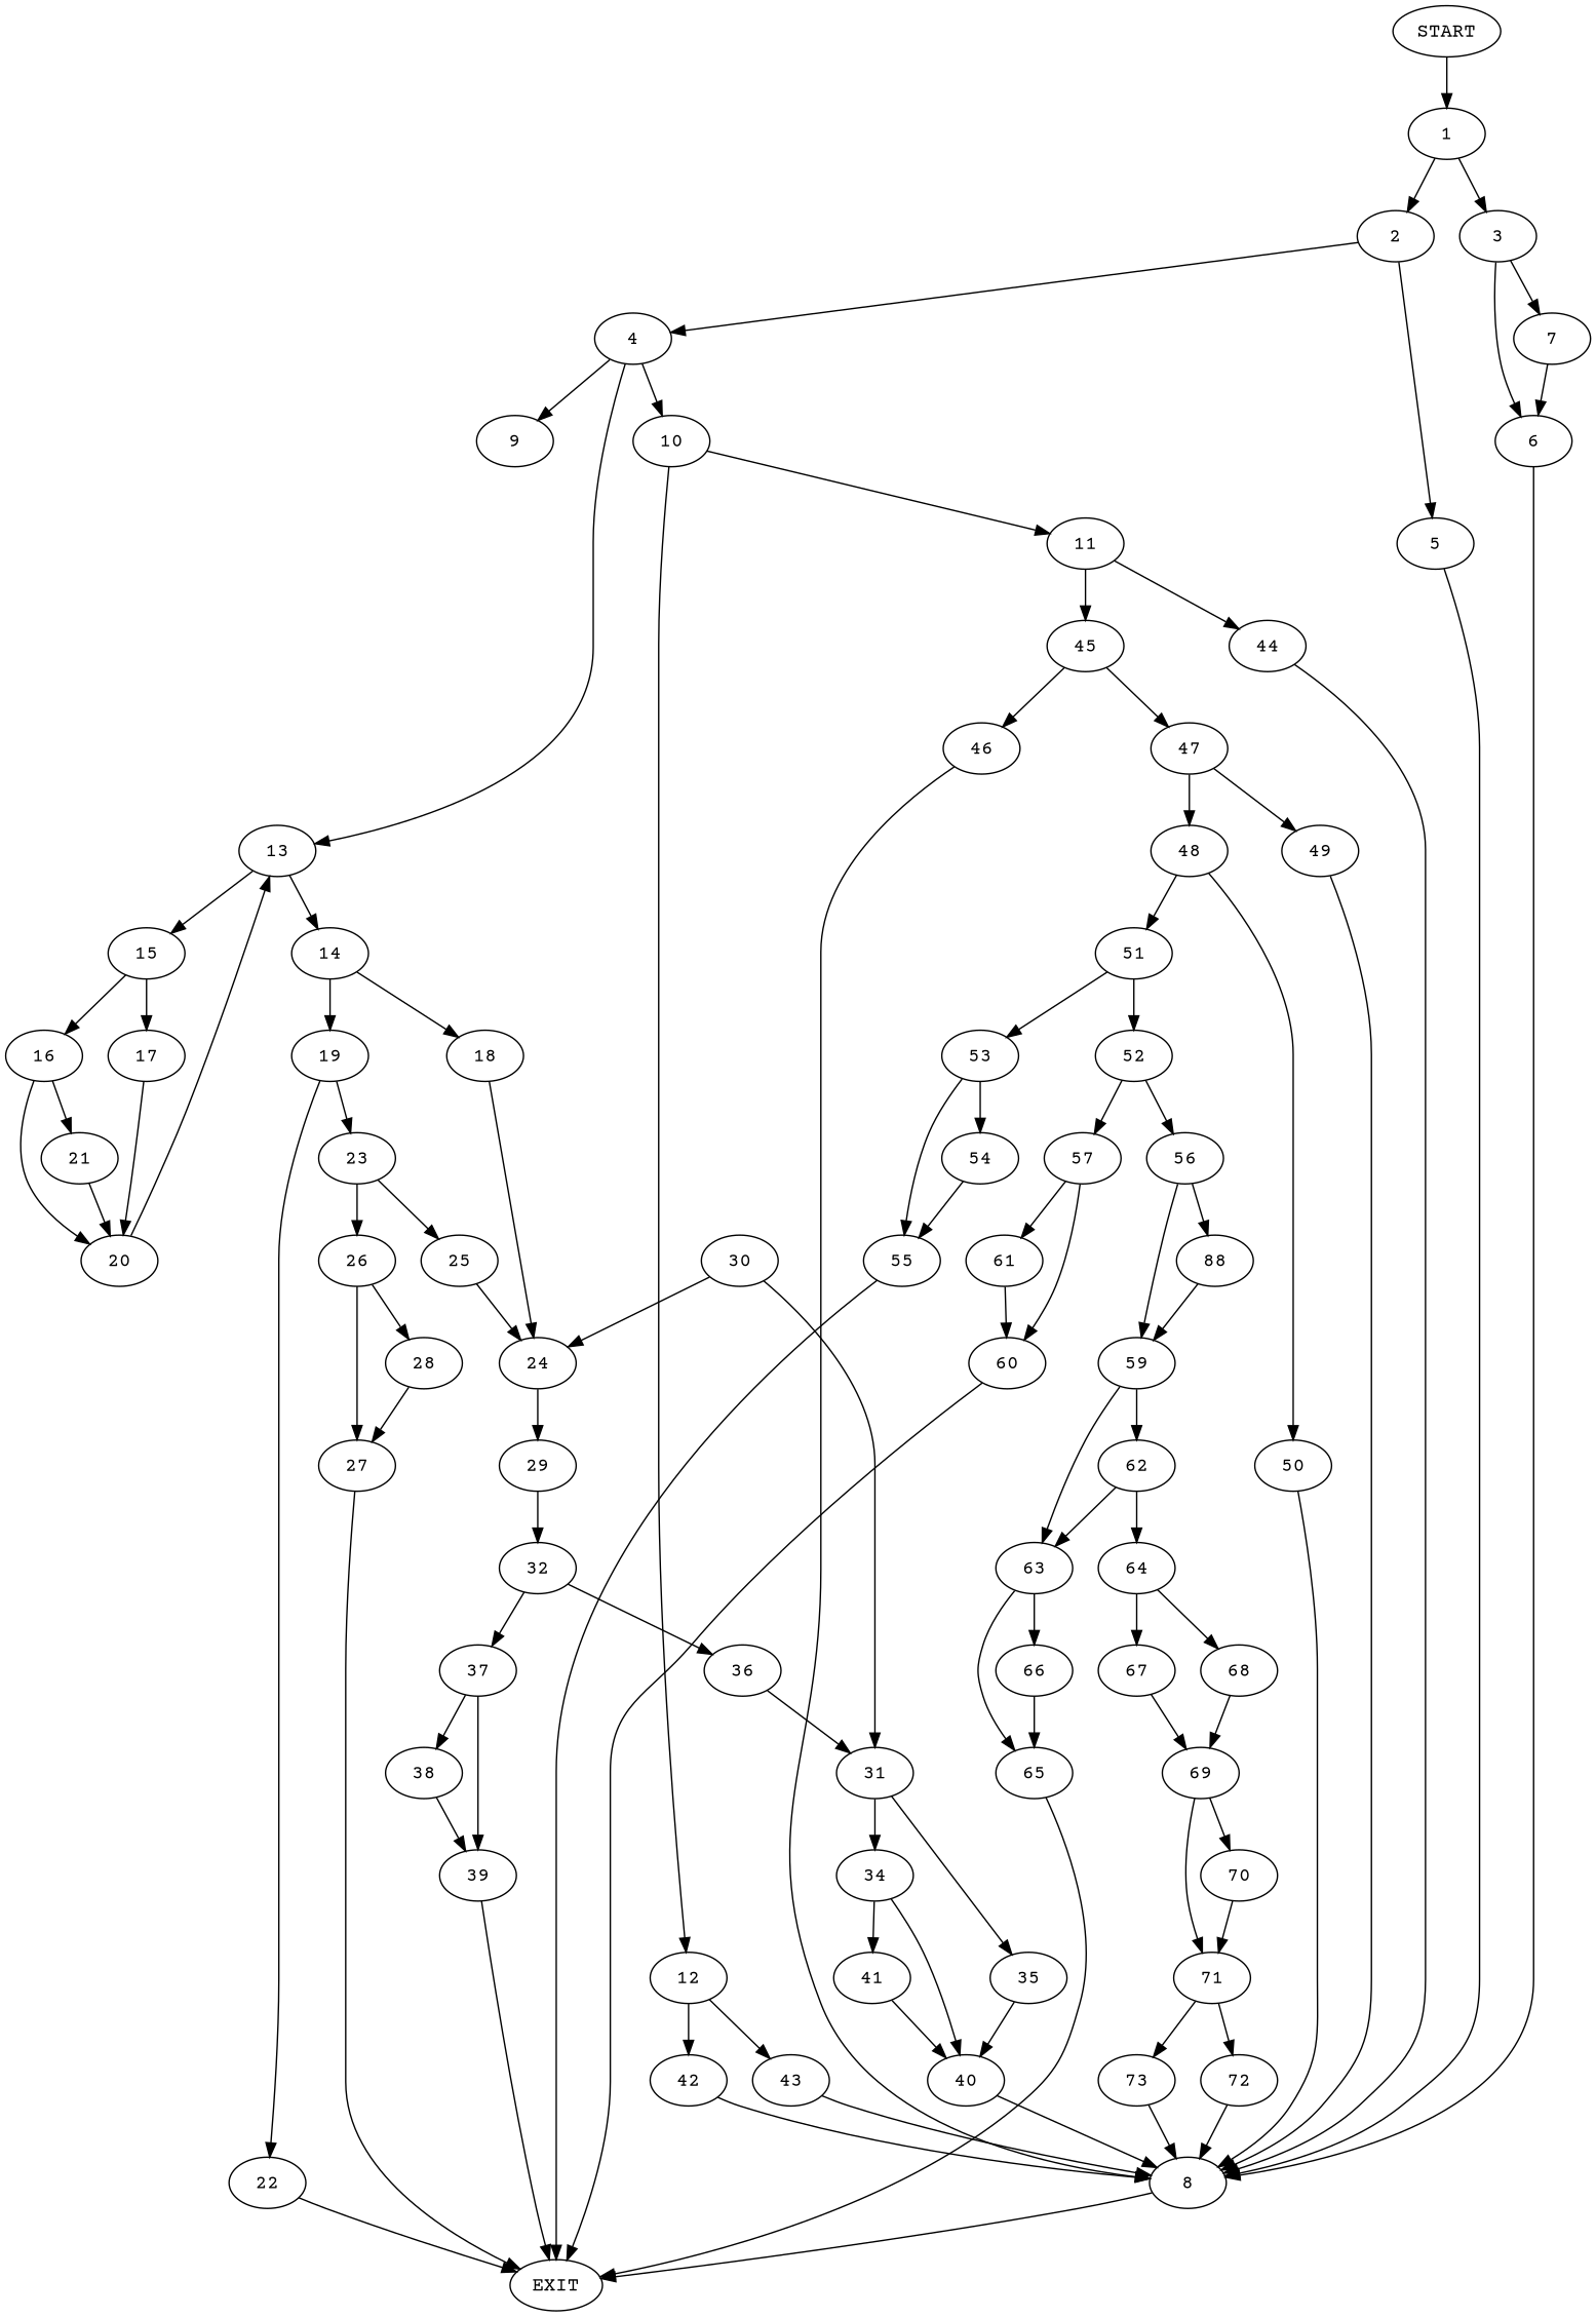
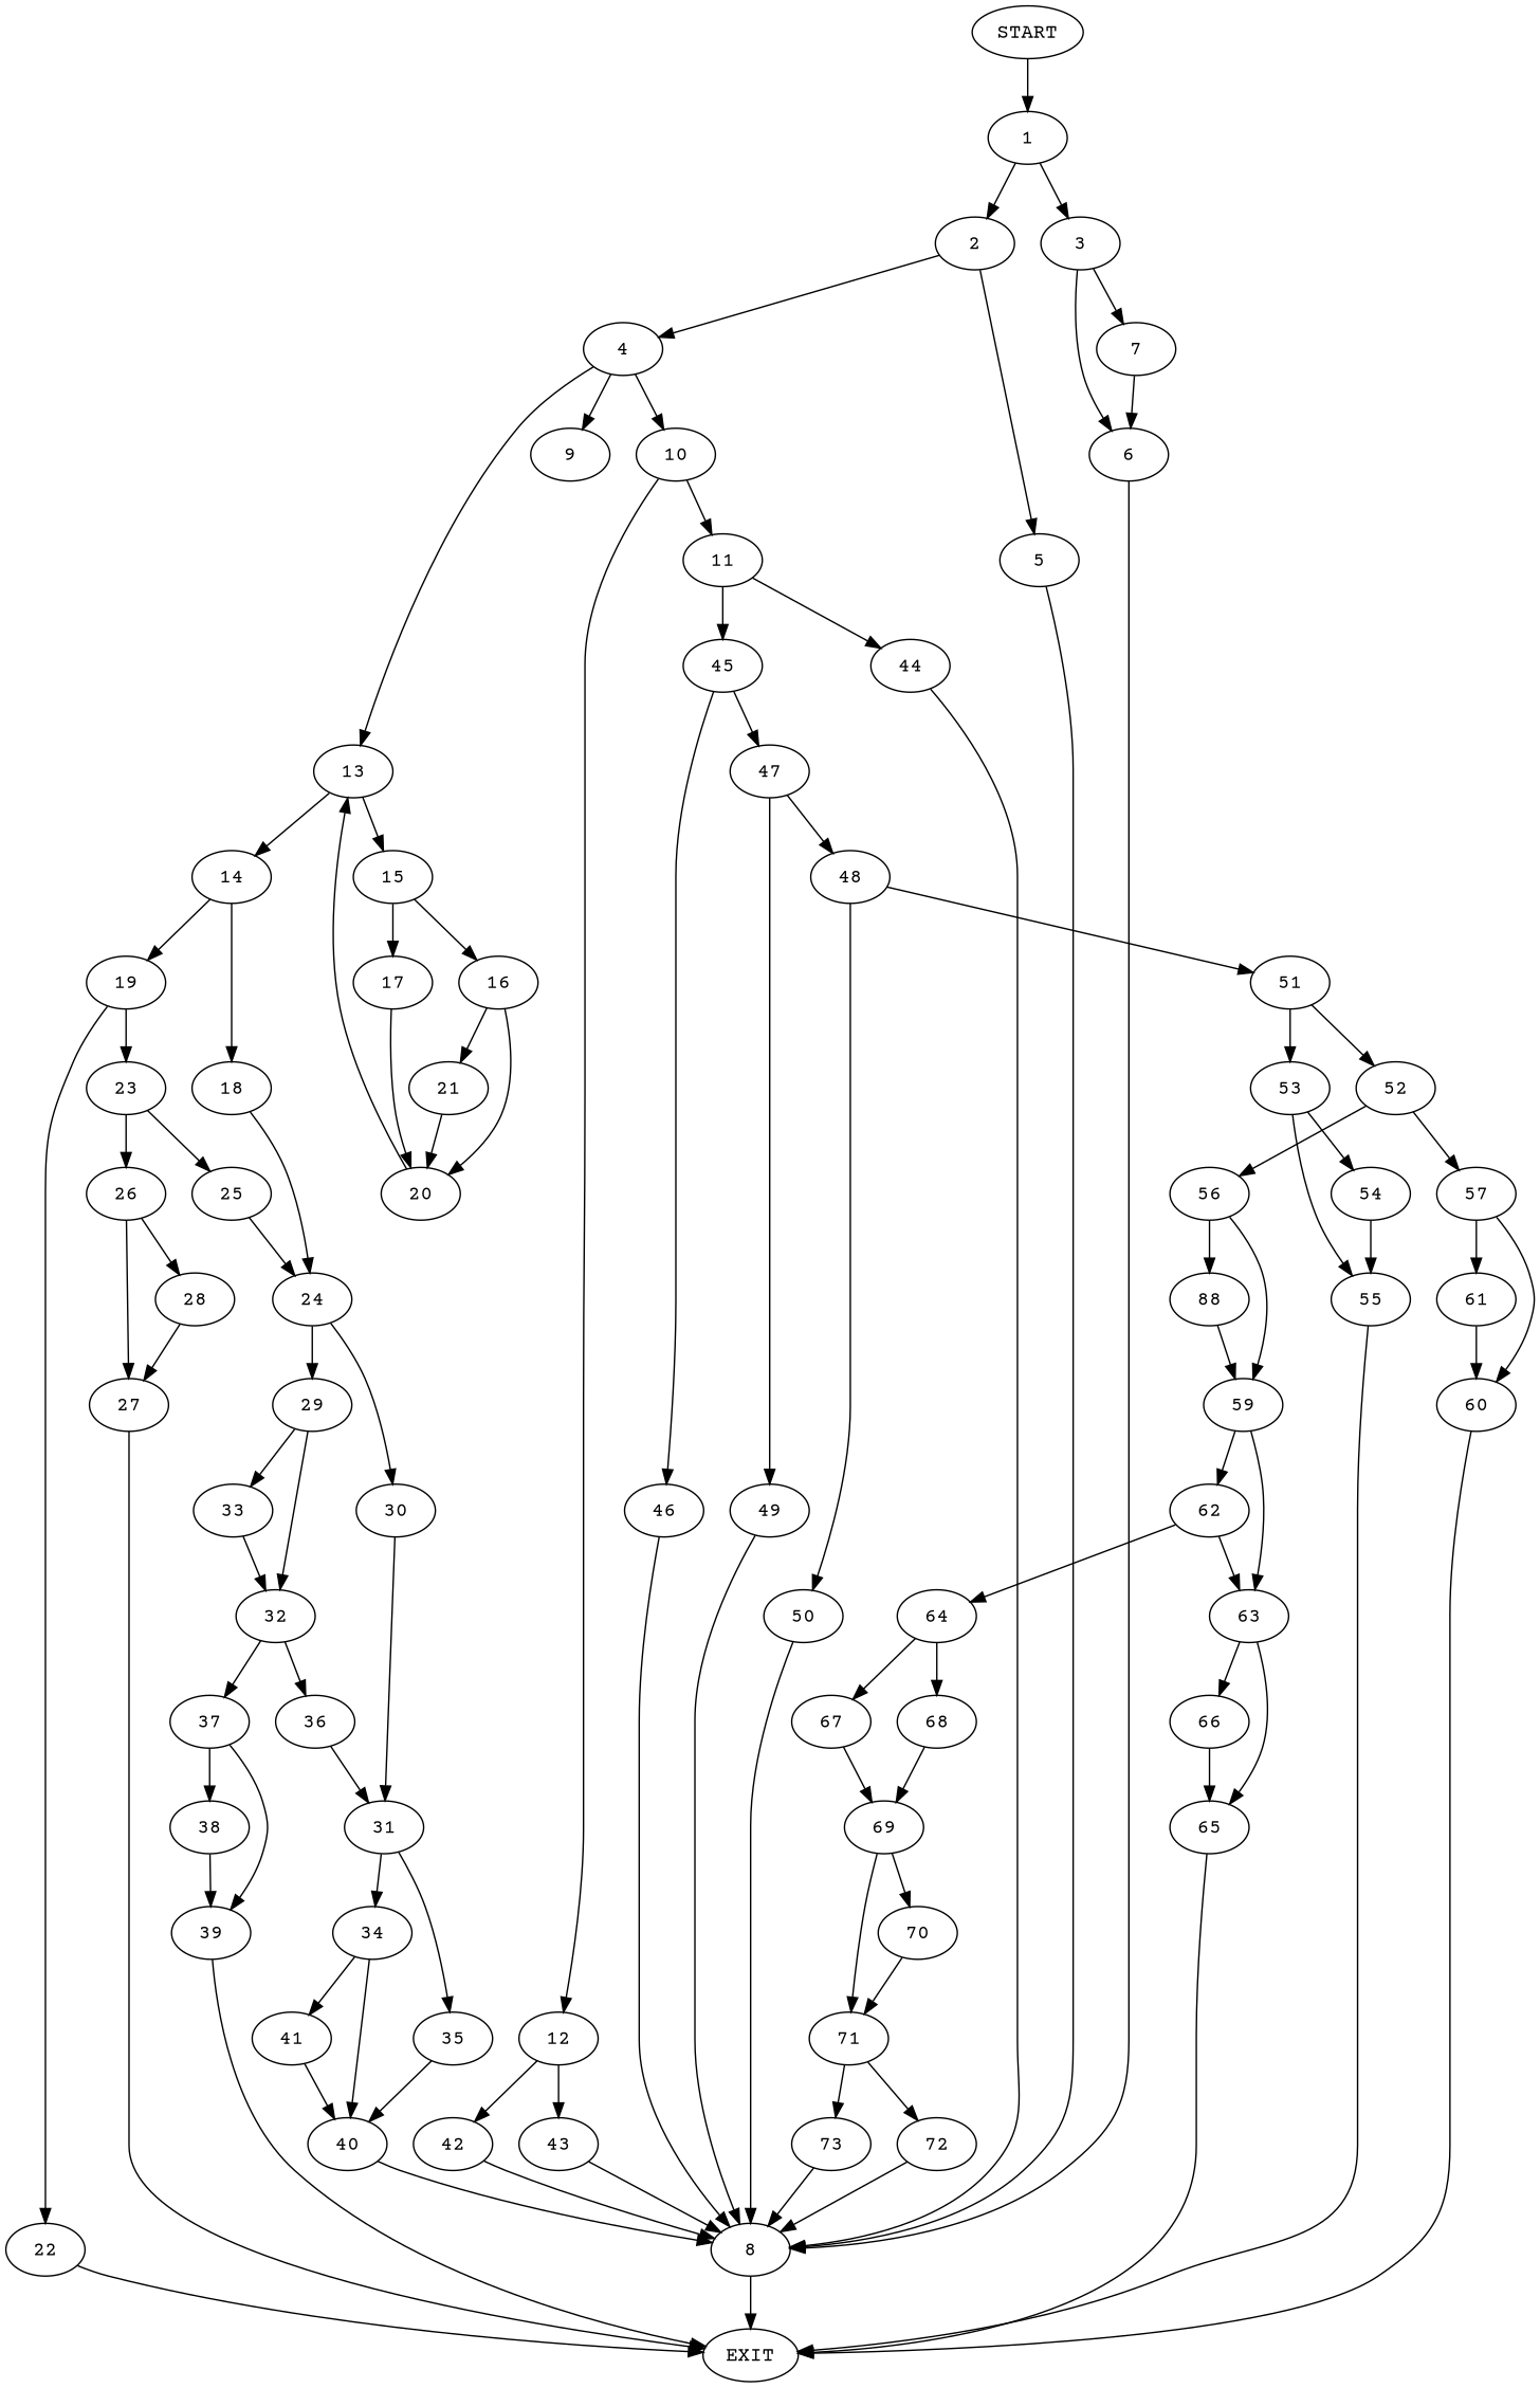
  digraph {
    fontname="Courier Prime"
    node [fontname="Courier Prime"]
    edge [fontname="Courier Prime"]
    n1 [label=START]
    1
    2
    3
    n5 [label=EXIT]
    4
    5
    6
    7
    9
    10
    13
    8
    11
    12
    14
    15
    44
    45
    42
    43
    46
    47
    18
    19
    16
    17
    24
    22
    23
    20
    21
    29
    30
    25
    26
    27
    28
    32
+   33
    31
    36
    37
    34
    35
    40
    41
    38
    39
    48
    49
    50
    51
    52
    53
    56
    57
    54
    55
    n60 [label=88]
    59
    60
    61
    62
    63
    64
    65
    66
    67
    68
    69
    70
    71
    72
    73
    n1 -> 1
    1 -> 2
    1 -> 3
    2 -> 4
    2 -> 5
    3 -> 6
    3 -> 7
    4 -> 9
    4 -> 10
    4 -> 13
    5 -> 8
    6 -> 8
    7 -> 6
    10 -> 11
    10 -> 12
    13 -> 14
    13 -> 15
    8 -> n5
    11 -> 44
    11 -> 45
    12 -> 42
    12 -> 43
    14 -> 18
    14 -> 19
    15 -> 16
    15 -> 17
    44 -> 8
    45 -> 46
    45 -> 47
    42 -> 8
    43 -> 8
    46 -> 8
    47 -> 48
    47 -> 49
    18 -> 24
    19 -> 22
    19 -> 23
    16 -> 20
    16 -> 21
    17 -> 20
    24 -> 29
-   30 -> 24
+   24 -> 30
    22 -> n5
    23 -> 25
    23 -> 26
    20 -> 13
    21 -> 20
    29 -> 32
+   29 -> 33
    30 -> 31
    25 -> 24
    26 -> 27
    26 -> 28
    27 -> n5
    28 -> 27
    32 -> 36
    32 -> 37
+   33 -> 32
    31 -> 34
    31 -> 35
    36 -> 31
    37 -> 38
    37 -> 39
    34 -> 40
    34 -> 41
    35 -> 40
    40 -> 8
    41 -> 40
    38 -> 39
    39 -> n5
    48 -> 50
    48 -> 51
    49 -> 8
    50 -> 8
    51 -> 52
    51 -> 53
    52 -> 56
    52 -> 57
    53 -> 54
    53 -> 55
    56 -> n60
    56 -> 59
    57 -> 60
    57 -> 61
    54 -> 55
    55 -> n5
    n60 -> 59
    59 -> 62
    59 -> 63
    60 -> n5
    61 -> 60
    62 -> 63
    62 -> 64
    63 -> 65
    63 -> 66
    64 -> 67
    64 -> 68
    65 -> n5
    66 -> 65
    67 -> 69
    68 -> 69
    69 -> 70
    69 -> 71
    70 -> 71
    71 -> 72
    71 -> 73
    72 -> 8
    73 -> 8
  }
